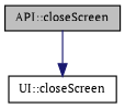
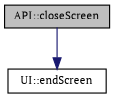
  digraph {
    rankdir=TB
    fontname="PT Serif"
    node [color=black fontname="PT Serif" fontsize=10 shape=record style=filled]
    n1 [fillcolor=grey75 fontcolor=black height=0.2 label="API::closeScreen" width=0.4]
-   n2 [fillcolor=white height=0.2 label="UI::closeScreen" width=0.4]
+   n2 [fillcolor=white height=0.2 label="UI::endScreen" width=0.4]
    n1 -> n2 [color=midnightblue fontname="PT Serif" fontsize=10 labelfontname=Helvetica labelfontsize=10 style=solid]
  }
